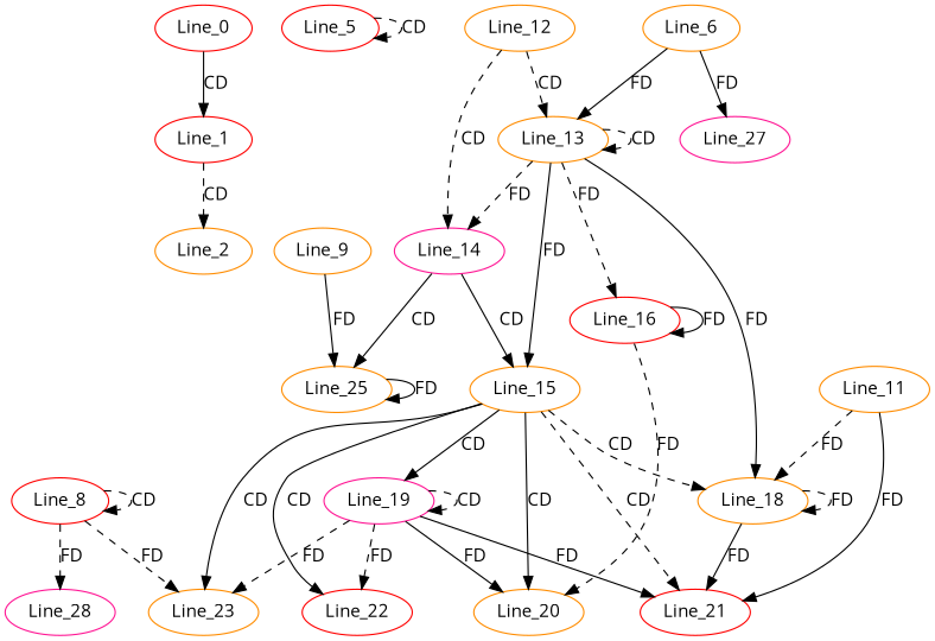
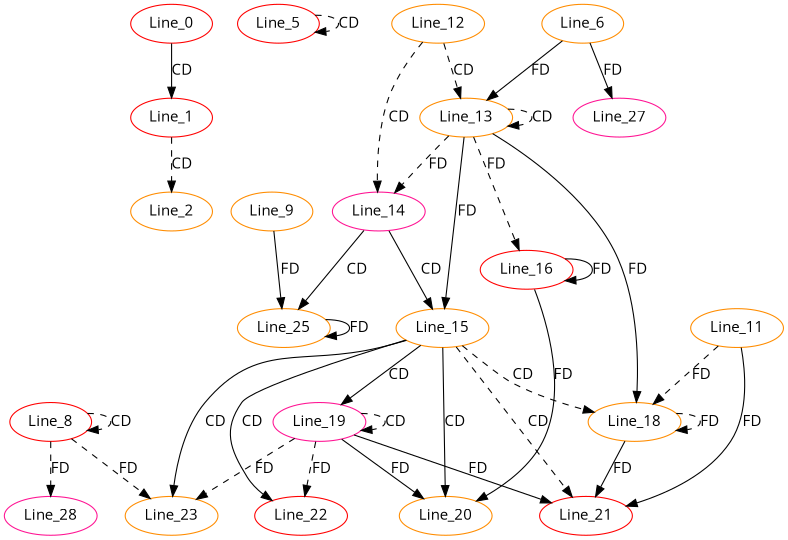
  digraph {
    fontname="Open Sans"
    node [color=darkorange fontname="Open Sans"]
    edge [fontname="Open Sans" style=solid]
    Line_0 [color=red]
    Line_1 [color=red]
    Line_2
    Line_5 [color=red]
    Line_8 [color=red]
    Line_23
    Line_28 [color=deeppink]
    Line_12
    Line_13
    Line_14 [color=deeppink]
    Line_15
    Line_16 [color=red]
    Line_18
    Line_25
    Line_19 [color=deeppink]
    Line_20
    Line_21 [color=red]
    Line_22 [color=red]
    Line_6
    Line_27 [color=deeppink]
    Line_11
    Line_9
    Line_0 -> Line_1 [label=CD]
    Line_1 -> Line_2 [label=CD style=dashed]
    Line_5 -> Line_5 [label=CD style=dashed]
    Line_8 -> Line_8 [label=CD style=dashed]
    Line_8 -> Line_23 [label=FD style=dashed]
    Line_8 -> Line_28 [label=FD style=dashed]
    Line_12 -> Line_13 [label=CD style=dashed]
    Line_12 -> Line_14 [label=CD style=dashed]
    Line_13 -> Line_13 [label=CD style=dashed]
    Line_13 -> Line_14 [label=FD style=dashed]
    Line_13 -> Line_15 [label=FD]
    Line_13 -> Line_16 [label=FD style=dashed]
    Line_13 -> Line_18 [label=FD]
    Line_14 -> Line_15 [label=CD]
    Line_14 -> Line_25 [label=CD]
    Line_15 -> Line_23 [label=CD]
    Line_15 -> Line_18 [label=CD style=dashed]
    Line_15 -> Line_19 [label=CD]
    Line_15 -> Line_20 [label=CD]
    Line_15 -> Line_21 [label=CD style=dashed]
    Line_15 -> Line_22 [label=CD]
    Line_16 -> Line_16 [label=FD]
-   Line_16 -> Line_20 [label=FD style=dashed]
+   Line_16 -> Line_20 [label=FD]
    Line_18 -> Line_18 [label=FD style=dashed]
    Line_18 -> Line_21 [label=FD]
    Line_25 -> Line_25 [label=FD]
    Line_19 -> Line_23 [label=FD style=dashed]
    Line_19 -> Line_19 [label=CD style=dashed]
    Line_19 -> Line_20 [label=FD]
    Line_19 -> Line_21 [label=FD]
    Line_19 -> Line_22 [label=FD style=dashed]
    Line_6 -> Line_13 [label=FD]
    Line_6 -> Line_27 [label=FD]
    Line_11 -> Line_18 [label=FD style=dashed]
    Line_11 -> Line_21 [label=FD]
    Line_9 -> Line_25 [label=FD]
  }
